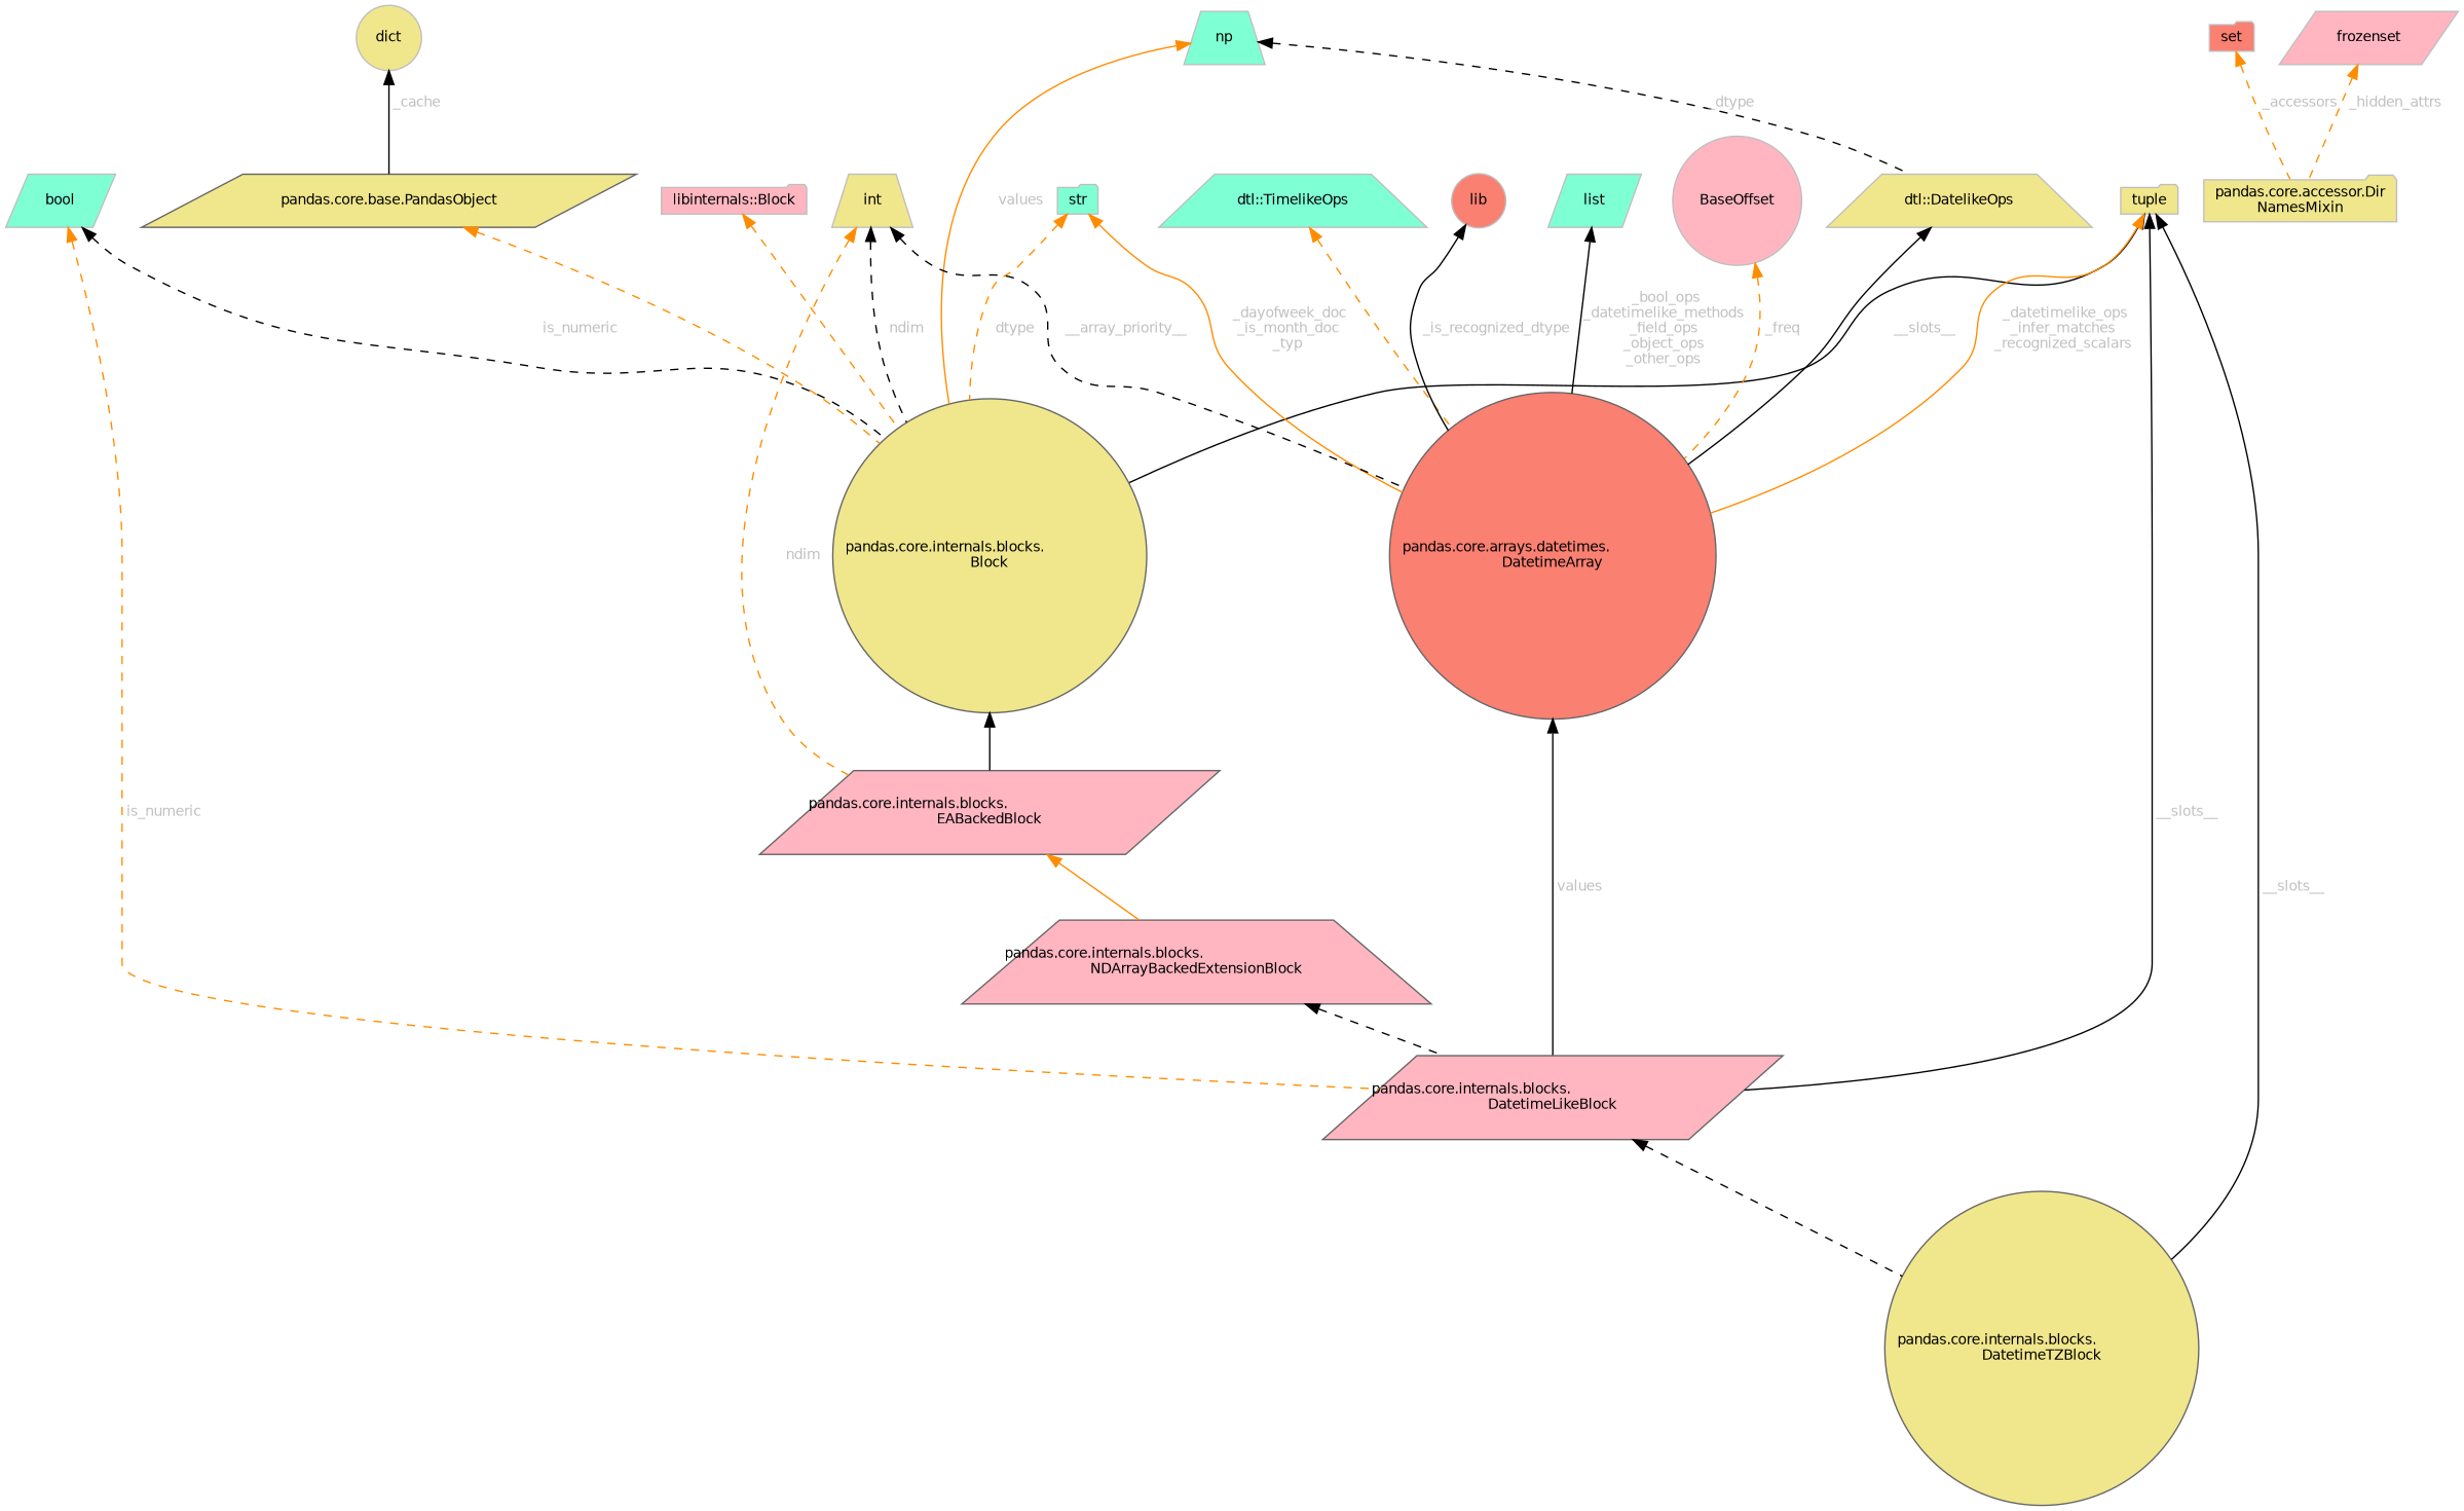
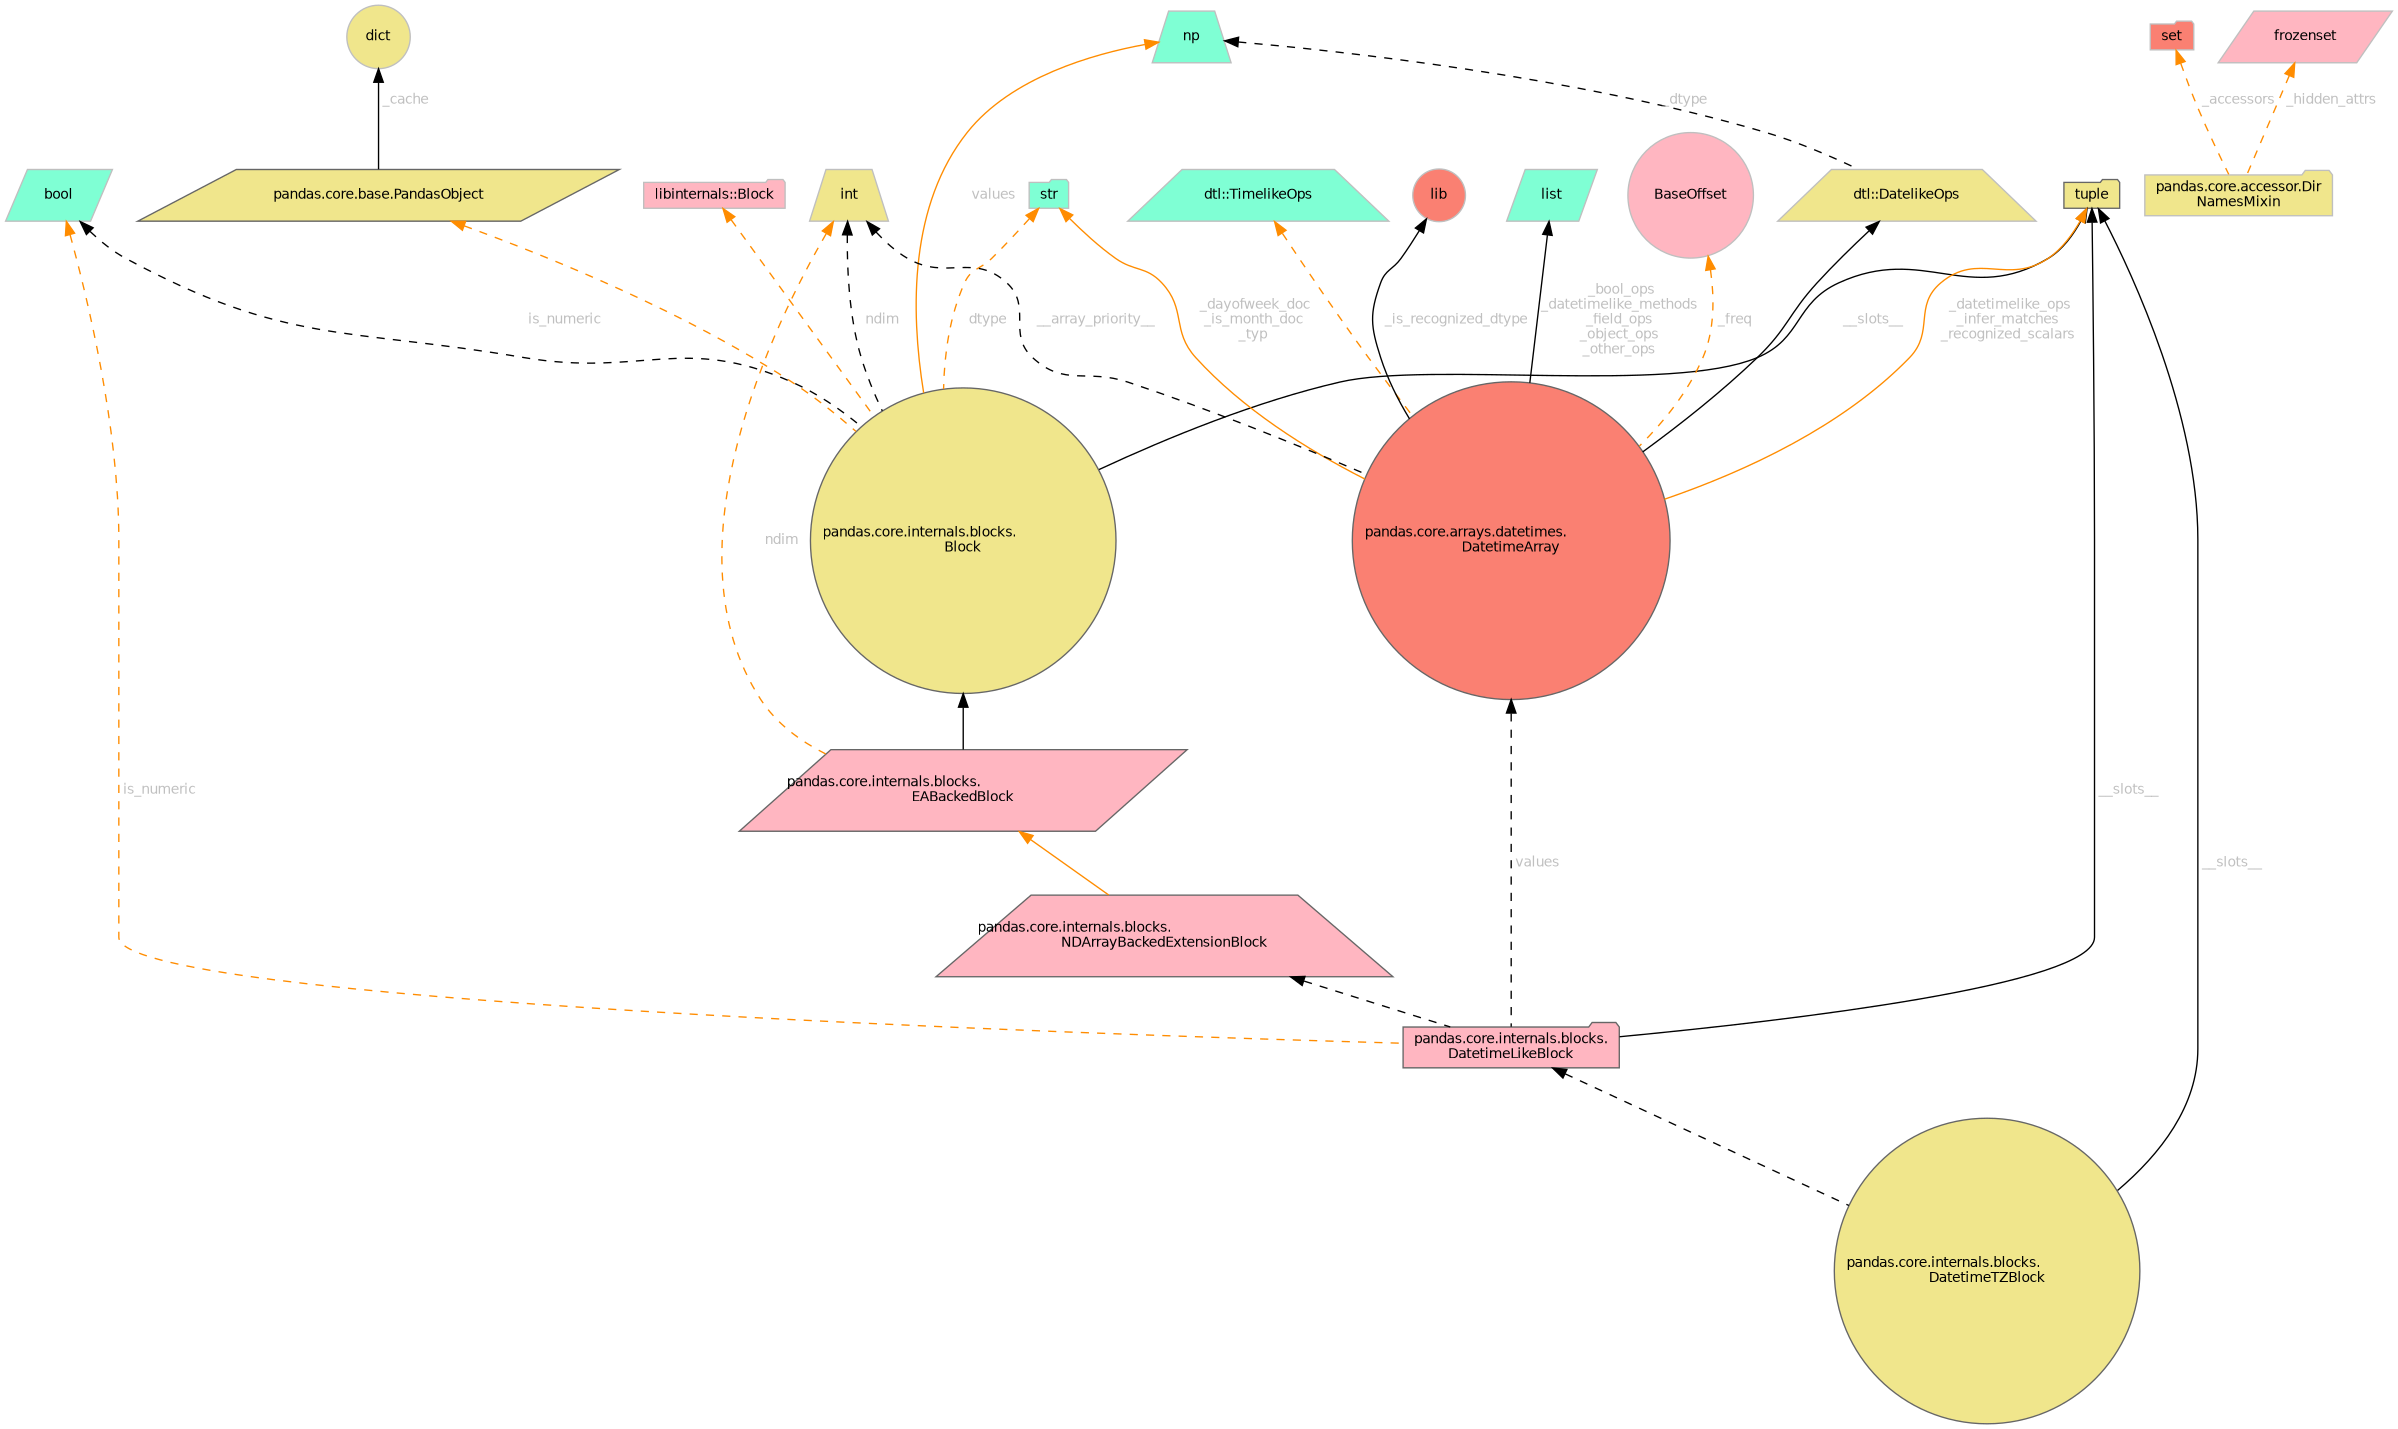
  digraph {
    rankdir=TB
    node [color=grey75 fillcolor=khaki fontname=Helvetica fontsize=10 shape=circle style=filled]
    edge [color=black dir=back fontname=Helvetica fontsize=10 labelfontname=Helvetica labelfontsize=10 style=dashed fontcolor=grey]
    n1 [color=gray40 fontcolor=black height=0.2 label="pandas.core.internals.blocks.\lDatetimeTZBlock" width=0.4]
-   n2 [color=gray40 fillcolor=lightpink height=0.2 label="pandas.core.internals.blocks.\lDatetimeLikeBlock" shape=parallelogram width=0.4]
+   n2 [color=gray40 fillcolor=lightpink height=0.2 label="pandas.core.internals.blocks.\lDatetimeLikeBlock" shape=folder width=0.4]
    n3 [color=gray40 fillcolor=lightpink height=0.2 label="pandas.core.internals.blocks.\lNDArrayBackedExtensionBlock" shape=trapezium width=0.4]
    n4 [color=gray40 fillcolor=lightpink height=0.2 label="pandas.core.internals.blocks.\lEABackedBlock" shape=parallelogram width=0.4]
    n5 [color=gray40 height=0.2 label="pandas.core.internals.blocks.\lBlock" width=0.4]
    n6 [color=gray40 height=0.2 label="pandas.core.base.PandasObject" shape=parallelogram width=0.4]
    n7 [height=0.2 label="pandas.core.accessor.Dir\lNamesMixin" shape=folder width=0.4]
    n8 [fillcolor=salmon height=0.2 label=set shape=folder width=0.4]
    n9 [fillcolor=lightpink height=0.2 label=frozenset shape=parallelogram width=0.4]
    n10 [height=0.2 label=dict width=0.4]
    n11 [fillcolor=lightpink height=0.2 label="libinternals::Block" shape=folder width=0.4]
    n12 [fillcolor=aquamarine height=0.2 label=np shape=trapezium width=0.4]
    n13 [height=0.2 label="dtl::DatelikeOps" shape=trapezium width=0.4]
    n14 [color=gray40 fillcolor=salmon height=0.2 label="pandas.core.arrays.datetimes.\lDatetimeArray" width=0.4]
-   n15 [height=0.2 label=tuple shape=folder width=0.4]
+   n15 [color=gray40 height=0.2 label=tuple shape=folder width=0.4]
    n16 [fillcolor=aquamarine height=0.2 label=bool shape=parallelogram width=0.4]
    n17 [fillcolor=aquamarine height=0.2 label=str shape=folder width=0.4]
    n18 [height=0.2 label=int shape=trapezium width=0.4]
    n19 [fillcolor=aquamarine height=0.2 label="dtl::TimelikeOps" shape=trapezium width=0.4]
    n20 [fillcolor=salmon height=0.2 label=lib width=0.4]
    n21 [fillcolor=aquamarine height=0.2 label=list shape=parallelogram width=0.4]
    n22 [fillcolor=lightpink height=0.2 label=BaseOffset width=0.4]
    n2 -> n1 [fontcolor=""]
    n3 -> n2 [fontcolor=""]
    n4 -> n3 [color=darkorange style=solid fontcolor=""]
    n5 -> n4 [style=solid fontcolor=""]
    n6 -> n5 [color=darkorange fontcolor=""]
    n8 -> n7 [color=darkorange label=" _accessors"]
    n9 -> n7 [color=darkorange label=" _hidden_attrs"]
    n10 -> n6 [label=" _cache" style=solid]
    n11 -> n5 [color=darkorange fontcolor=""]
    n12 -> n5 [color=darkorange label=" values" style=solid]
    n12 -> n13 [label=" _dtype"]
    n13 -> n14 [style=solid fontcolor=""]
-   n14 -> n2 [label=" values" style=solid]
+   n14 -> n2 [label=" values"]
    n15 -> n1 [label=" __slots__" style=solid]
    n15 -> n2 [label=" __slots__" style=solid]
    n15 -> n5 [label=" __slots__" style=solid]
    n15 -> n14 [color=darkorange label=" _datetimelike_ops\n_infer_matches\n_recognized_scalars" style=solid]
    n16 -> n2 [color=darkorange label=" is_numeric"]
    n16 -> n5 [label=" is_numeric"]
    n17 -> n5 [color=darkorange label=" dtype"]
    n17 -> n14 [color=darkorange label=" _dayofweek_doc\n_is_month_doc\n_typ" style=solid]
    n18 -> n4 [color=darkorange label=" ndim"]
    n18 -> n5 [label=" ndim"]
    n18 -> n14 [label=" __array_priority__"]
    n19 -> n14 [color=darkorange fontcolor=""]
    n20 -> n14 [label=" _is_recognized_dtype" style=solid]
    n21 -> n14 [label=" _bool_ops\n_datetimelike_methods\n_field_ops\n_object_ops\n_other_ops" style=solid]
    n22 -> n14 [color=darkorange label=" _freq"]
  }
